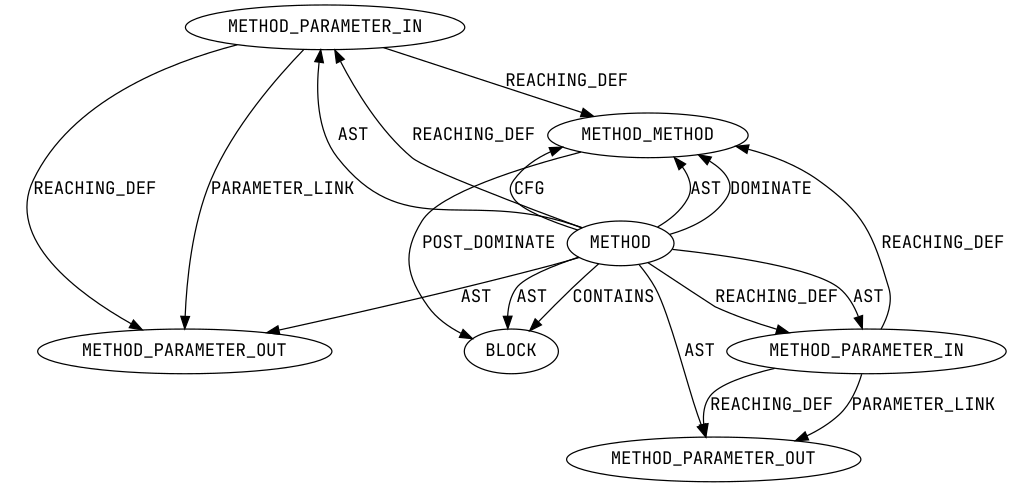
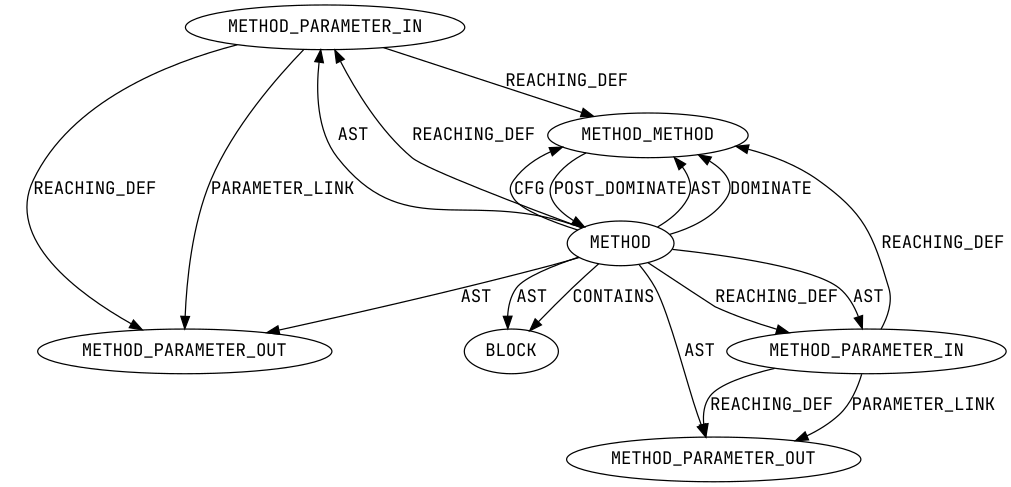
  digraph {
    fontname="JetBrains Mono"
    node [CODE=p2 EVALUATION_STRATEGY=BY_VALUE IS_VARIADIC=false ORDER=2 TYPE_FULL_NAME=ANY fontname="JetBrains Mono"]
    edge [fontname="JetBrains Mono"]
    n1 [INDEX=2 NAME=p2 label=METHOD_PARAMETER_OUT]
    n2 [INDEX=2 NAME=p2 label=METHOD_PARAMETER_IN]
    n3 [CODE=RET label=METHOD_METHOD IS_VARIADIC=""]
    n4 [AST_PARENT_FULL_NAME="<global>" AST_PARENT_TYPE=NAMESPACE_BLOCK CODE="<empty>" FILENAME="<empty>" FULL_NAME=SNMP_DEC_STATS IS_EXTERNAL=true NAME=SNMP_DEC_STATS ORDER=0 label=METHOD EVALUATION_STRATEGY="" IS_VARIADIC="" TYPE_FULL_NAME=""]
    n5 [ARGUMENT_INDEX=1 CODE="<empty>" ORDER=1 label=BLOCK EVALUATION_STRATEGY="" IS_VARIADIC=""]
    n6 [CODE=p1 INDEX=1 NAME=p1 ORDER=1 label=METHOD_PARAMETER_OUT]
    n7 [CODE=p1 INDEX=1 NAME=p1 ORDER=1 label=METHOD_PARAMETER_IN]
    n2 -> n1 [VARIABLE=p2 label=REACHING_DEF]
    n2 -> n1 [label=PARAMETER_LINK]
    n2 -> n3 [VARIABLE=p2 label=REACHING_DEF]
-   n3 -> n5 [label=POST_DOMINATE]
+   n3 -> n4 [label=POST_DOMINATE]
    n4 -> n1 [label=AST]
    n4 -> n2 [label=REACHING_DEF]
    n4 -> n2 [label=AST]
    n4 -> n3 [label=AST]
    n4 -> n3 [label=DOMINATE]
    n4 -> n3 [label=CFG]
    n4 -> n5 [label=CONTAINS]
    n4 -> n5 [label=AST]
    n4 -> n6 [label=AST]
    n4 -> n7 [label=REACHING_DEF]
    n4 -> n7 [label=AST]
    n7 -> n3 [VARIABLE=p1 label=REACHING_DEF]
    n7 -> n6 [label=PARAMETER_LINK]
    n7 -> n6 [VARIABLE=p1 label=REACHING_DEF]
  }
